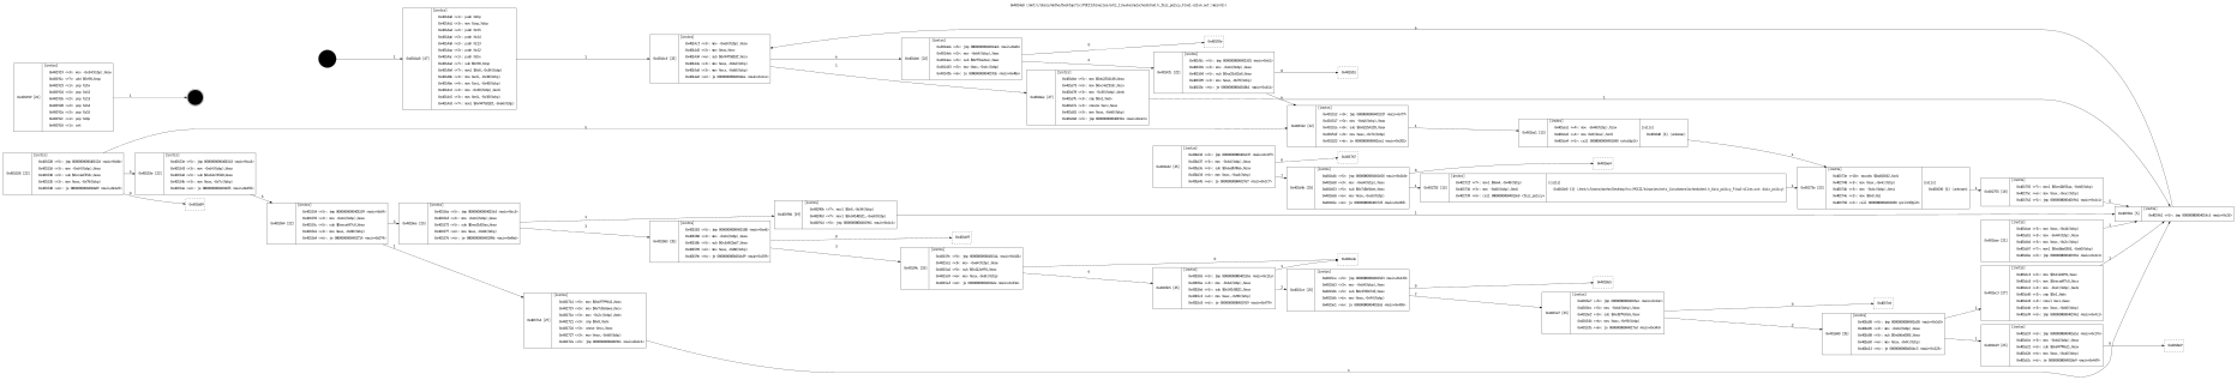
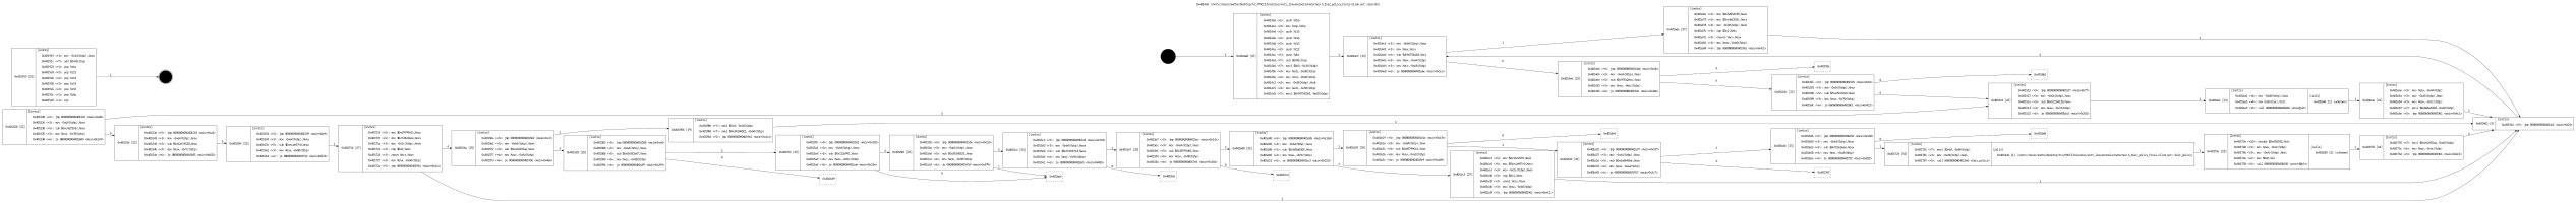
  digraph {
    fontname="IBM Plex Mono"
    label="0x4014a0 (/mnt/c/Users/mathe/Desktop/tcc/POCII/binaries/extr_linuxkernelschedsched.h_fair_policy_Final-ollvm.out::main(0))"
    labelloc=t
    rankdir=LR
    node [fontname="IBM Plex Mono" shape=record]
    edge [fontname="IBM Plex Mono"]
    Entry [fillcolor=black height=0.3 shape=circle style=filled width=0.3]
    n2 [label="{\n     0x4014a0 [47]\l\n     | [instrs]\l\n     &nbsp;&nbsp;0x4014a0 \<+1\>: push %rbp\l\n     &nbsp;&nbsp;0x4014a1 \<+3\>: mov %rsp,%rbp\l\n     &nbsp;&nbsp;0x4014a4 \<+2\>: push %r15\l\n     &nbsp;&nbsp;0x4014a6 \<+2\>: push %r14\l\n     &nbsp;&nbsp;0x4014a8 \<+2\>: push %r13\l\n     &nbsp;&nbsp;0x4014aa \<+2\>: push %r12\l\n     &nbsp;&nbsp;0x4014ac \<+1\>: push %rbx\l\n     &nbsp;&nbsp;0x4014ad \<+7\>: sub $0x98,%rsp\l\n     &nbsp;&nbsp;0x4014b4 \<+7\>: movl $0x0,-0x34(%rbp)\l\n     &nbsp;&nbsp;0x4014bb \<+3\>: mov %edi,-0x38(%rbp)\l\n     &nbsp;&nbsp;0x4014be \<+4\>: mov %rsi,-0x40(%rbp)\l\n     &nbsp;&nbsp;0x4014c2 \<+3\>: mov -0x38(%rbp),%edi\l\n     &nbsp;&nbsp;0x4014c5 \<+3\>: mov %edi,-0x30(%rbp)\l\n     &nbsp;&nbsp;0x4014c8 \<+7\>: movl $0x9475818f,-0x60(%rbp)\l\n  }"]
    n3 [label="{\n     0x4014cf [23]\l\n     | [instrs]\l\n     &nbsp;&nbsp;0x4014cf \<+3\>: mov -0x60(%rbp),%eax\l\n     &nbsp;&nbsp;0x4014d2 \<+2\>: mov %eax,%ecx\l\n     &nbsp;&nbsp;0x4014d4 \<+6\>: sub $0x9475818f,%ecx\l\n     &nbsp;&nbsp;0x4014da \<+3\>: mov %eax,-0x64(%rbp)\l\n     &nbsp;&nbsp;0x4014dd \<+3\>: mov %ecx,-0x68(%rbp)\l\n     &nbsp;&nbsp;0x4014e0 \<+6\>: je 000000000040166e \<main+0x1ce\>\l\n  }"]
    n4 [label="{\n     0x40166e [27]\l\n     | [instrs]\l\n     &nbsp;&nbsp;0x40166e \<+5\>: mov $0xb22541f0,%eax\l\n     &nbsp;&nbsp;0x401673 \<+5\>: mov $0xc4af353c,%ecx\l\n     &nbsp;&nbsp;0x401678 \<+3\>: mov -0x30(%rbp),%edx\l\n     &nbsp;&nbsp;0x40167b \<+3\>: cmp $0x2,%edx\l\n     &nbsp;&nbsp;0x40167e \<+3\>: cmovne %ecx,%eax\l\n     &nbsp;&nbsp;0x401681 \<+3\>: mov %eax,-0x60(%rbp)\l\n     &nbsp;&nbsp;0x401684 \<+5\>: jmp 0000000000401961 \<main+0x4c1\>\l\n  }"]
    n5 [label="{\n     0x4014e6 [22]\l\n     | [instrs]\l\n     &nbsp;&nbsp;0x4014e6 \<+5\>: jmp 00000000004014eb \<main+0x4b\>\l\n     &nbsp;&nbsp;0x4014eb \<+3\>: mov -0x64(%rbp),%eax\l\n     &nbsp;&nbsp;0x4014ee \<+5\>: sub $0x97ba2eec,%eax\l\n     &nbsp;&nbsp;0x4014f3 \<+3\>: mov %eax,-0x6c(%rbp)\l\n     &nbsp;&nbsp;0x4014f6 \<+6\>: je 000000000040192e \<main+0x48e\>\l\n  }"]
    n6 [label="{\n     0x401961 [5]\l\n     | [instrs]\l\n     &nbsp;&nbsp;0x401961 \<+5\>: jmp 00000000004014cf \<main+0x2f\>\l\n  }"]
    n7 [label="{\n     0x40192e\l\n  }" style=dashed]
    n8 [label="{\n     0x4014fc [22]\l\n     | [instrs]\l\n     &nbsp;&nbsp;0x4014fc \<+5\>: jmp 0000000000401501 \<main+0x61\>\l\n     &nbsp;&nbsp;0x401501 \<+3\>: mov -0x64(%rbp),%eax\l\n     &nbsp;&nbsp;0x401504 \<+5\>: sub $0xa25c02a0,%eax\l\n     &nbsp;&nbsp;0x401509 \<+3\>: mov %eax,-0x70(%rbp)\l\n     &nbsp;&nbsp;0x40150c \<+6\>: je 00000000004018b1 \<main+0x411\>\l\n  }"]
    n9 [label="{\n     0x4018b1\l\n  }" style=dashed]
    n10 [label="{\n     0x401512 [22]\l\n     | [instrs]\l\n     &nbsp;&nbsp;0x401512 \<+5\>: jmp 0000000000401517 \<main+0x77\>\l\n     &nbsp;&nbsp;0x401517 \<+3\>: mov -0x64(%rbp),%eax\l\n     &nbsp;&nbsp;0x40151a \<+5\>: sub $0xb22541f0,%eax\l\n     &nbsp;&nbsp;0x40151f \<+3\>: mov %eax,-0x74(%rbp)\l\n     &nbsp;&nbsp;0x401522 \<+6\>: je 00000000004016a1 \<main+0x201\>\l\n  }"]
    Exit [fillcolor=black height=0.3 peripheries=2 shape=circle style=filled width=0.3]
    n12 [label="{\n     0x4016a1 [13]\l\n     | [instrs]\l\n     &nbsp;&nbsp;0x4016a1 \<+4\>: mov -0x40(%rbp),%rax\l\n     &nbsp;&nbsp;0x4016a5 \<+4\>: mov 0x8(%rax),%rdi\l\n     &nbsp;&nbsp;0x4016a9 \<+5\>: call 0000000000401040 \<atoi@plt\>\l\n     | [calls]\l\n     &nbsp;&nbsp;0x401040 \{1\} (unknown)\l\n  }"]
    n13 [label="{\n     0x401755 [18]\l\n     | [instrs]\l\n     &nbsp;&nbsp;0x401755 \<+7\>: movl $0xed2d55aa,-0x60(%rbp)\l\n     &nbsp;&nbsp;0x40175c \<+6\>: mov %eax,-0xac(%rbp)\l\n     &nbsp;&nbsp;0x401762 \<+5\>: jmp 0000000000401961 \<main+0x4c1\>\l\n  }"]
    n14 [label="{\n     0x4016ae [21]\l\n     | [instrs]\l\n     &nbsp;&nbsp;0x4016ae \<+3\>: mov %eax,-0x44(%rbp)\l\n     &nbsp;&nbsp;0x4016b1 \<+3\>: mov -0x44(%rbp),%eax\l\n     &nbsp;&nbsp;0x4016b4 \<+3\>: mov %eax,-0x2c(%rbp)\l\n     &nbsp;&nbsp;0x4016b7 \<+7\>: movl $0x686a030f,-0x60(%rbp)\l\n     &nbsp;&nbsp;0x4016be \<+5\>: jmp 0000000000401961 \<main+0x4c1\>\l\n  }"]
    n15 [label="{\n     0x401528 [22]\l\n     | [instrs]\l\n     &nbsp;&nbsp;0x401528 \<+5\>: jmp 000000000040152d \<main+0x8d\>\l\n     &nbsp;&nbsp;0x40152d \<+3\>: mov -0x64(%rbp),%eax\l\n     &nbsp;&nbsp;0x401530 \<+5\>: sub $0xc4af353c,%eax\l\n     &nbsp;&nbsp;0x401535 \<+3\>: mov %eax,-0x78(%rbp)\l\n     &nbsp;&nbsp;0x401538 \<+6\>: je 0000000000401689 \<main+0x1e9\>\l\n  }"]
-   n16 [label="{\n     0x401689\l\n  }" style=dashed]
    n17 [label="{\n     0x40153e [22]\l\n     | [instrs]\l\n     &nbsp;&nbsp;0x40153e \<+5\>: jmp 0000000000401543 \<main+0xa3\>\l\n     &nbsp;&nbsp;0x401543 \<+3\>: mov -0x64(%rbp),%eax\l\n     &nbsp;&nbsp;0x401546 \<+5\>: sub $0xd2e74528,%eax\l\n     &nbsp;&nbsp;0x40154b \<+3\>: mov %eax,-0x7c(%rbp)\l\n     &nbsp;&nbsp;0x40154e \<+6\>: je 00000000004018f5 \<main+0x455\>\l\n  }"]
    n18 [label="{\n     0x40173e [23]\l\n     | [instrs]\l\n     &nbsp;&nbsp;0x40173e \<+10\>: movabs $0x4020f2,%rdi\l\n     &nbsp;&nbsp;0x401748 \<+3\>: mov %eax,-0x4c(%rbp)\l\n     &nbsp;&nbsp;0x40174b \<+3\>: mov -0x4c(%rbp),%esi\l\n     &nbsp;&nbsp;0x40174e \<+2\>: mov $0x0,%al\l\n     &nbsp;&nbsp;0x401750 \<+5\>: call 0000000000401030 \<printf@plt\>\l\n     | [calls]\l\n     &nbsp;&nbsp;0x401030 \{1\} (unknown)\l\n  }"]
    n19 [label="{\n     0x401554 [22]\l\n     | [instrs]\l\n     &nbsp;&nbsp;0x401554 \<+5\>: jmp 0000000000401559 \<main+0xb9\>\l\n     &nbsp;&nbsp;0x401559 \<+3\>: mov -0x64(%rbp),%eax\l\n     &nbsp;&nbsp;0x40155c \<+5\>: sub $0xeca697c0,%eax\l\n     &nbsp;&nbsp;0x401561 \<+3\>: mov %eax,-0x80(%rbp)\l\n     &nbsp;&nbsp;0x401564 \<+6\>: je 0000000000401714 \<main+0x274\>\l\n  }"]
    n20 [label="{\n     0x401664\l\n  }" style=dashed]
    n21 [label="{\n     0x401714 [27]\l\n     | [instrs]\l\n     &nbsp;&nbsp;0x401714 \<+5\>: mov $0x69799611,%eax\l\n     &nbsp;&nbsp;0x401719 \<+5\>: mov $0x7d3e56ee,%ecx\l\n     &nbsp;&nbsp;0x40171e \<+3\>: mov -0x2c(%rbp),%edx\l\n     &nbsp;&nbsp;0x401721 \<+3\>: cmp $0x0,%edx\l\n     &nbsp;&nbsp;0x401724 \<+3\>: cmove %ecx,%eax\l\n     &nbsp;&nbsp;0x401727 \<+3\>: mov %eax,-0x60(%rbp)\l\n     &nbsp;&nbsp;0x40172a \<+5\>: jmp 0000000000401961 \<main+0x4c1\>\l\n  }"]
    n22 [label="{\n     0x40156a [25]\l\n     | [instrs]\l\n     &nbsp;&nbsp;0x40156a \<+5\>: jmp 000000000040156f \<main+0xcf\>\l\n     &nbsp;&nbsp;0x40156f \<+3\>: mov -0x64(%rbp),%eax\l\n     &nbsp;&nbsp;0x401572 \<+5\>: sub $0xed2d55aa,%eax\l\n     &nbsp;&nbsp;0x401577 \<+6\>: mov %eax,-0x84(%rbp)\l\n     &nbsp;&nbsp;0x40157d \<+6\>: je 0000000000401906 \<main+0x466\>\l\n  }"]
    n23 [label="{\n     0x40172f [15]\l\n     | [instrs]\l\n     &nbsp;&nbsp;0x40172f \<+7\>: movl $0x64,-0x48(%rbp)\l\n     &nbsp;&nbsp;0x401736 \<+3\>: mov -0x48(%rbp),%edi\l\n     &nbsp;&nbsp;0x401739 \<+5\>: call 00000000004013e0 \<fair_policy\>\l\n     | [calls]\l\n     &nbsp;&nbsp;0x4013e0 \{1\} (/mnt/c/Users/mathe/Desktop/tcc/POCII/binaries/extr_linuxkernelschedsched.h_fair_policy_Final-ollvm.out::fair_policy)\l\n  }"]
    n24 [label="{\n     0x401906 [19]\l\n     | [instrs]\l\n     &nbsp;&nbsp;0x401906 \<+7\>: movl $0x0,-0x34(%rbp)\l\n     &nbsp;&nbsp;0x40190d \<+7\>: movl $0x34148521,-0x60(%rbp)\l\n     &nbsp;&nbsp;0x401914 \<+5\>: jmp 0000000000401961 \<main+0x4c1\>\l\n  }"]
    n25 [label="{\n     0x401583 [25]\l\n     | [instrs]\l\n     &nbsp;&nbsp;0x401583 \<+5\>: jmp 0000000000401588 \<main+0xe8\>\l\n     &nbsp;&nbsp;0x401588 \<+3\>: mov -0x64(%rbp),%eax\l\n     &nbsp;&nbsp;0x40158b \<+5\>: sub $0xfd4f2a67,%eax\l\n     &nbsp;&nbsp;0x401590 \<+6\>: mov %eax,-0x88(%rbp)\l\n     &nbsp;&nbsp;0x401596 \<+6\>: je 00000000004016f9 \<main+0x259\>\l\n  }"]
    n26 [label="{\n     0x40164b [25]\l\n     | [instrs]\l\n     &nbsp;&nbsp;0x40164b \<+5\>: jmp 0000000000401650 \<main+0x1b0\>\l\n     &nbsp;&nbsp;0x401650 \<+3\>: mov -0x64(%rbp),%eax\l\n     &nbsp;&nbsp;0x401653 \<+5\>: sub $0x7d3e56ee,%eax\l\n     &nbsp;&nbsp;0x401658 \<+6\>: mov %eax,-0xa8(%rbp)\l\n     &nbsp;&nbsp;0x40165e \<+6\>: je 000000000040172f \<main+0x28f\>\l\n  }"]
    n27 [label="{\n     0x4016f9\l\n  }" style=dashed]
    n28 [label="{\n     0x40159c [25]\l\n     | [instrs]\l\n     &nbsp;&nbsp;0x40159c \<+5\>: jmp 00000000004015a1 \<main+0x101\>\l\n     &nbsp;&nbsp;0x4015a1 \<+3\>: mov -0x64(%rbp),%eax\l\n     &nbsp;&nbsp;0x4015a4 \<+5\>: sub $0x112a991,%eax\l\n     &nbsp;&nbsp;0x4015a9 \<+6\>: mov %eax,-0x8c(%rbp)\l\n     &nbsp;&nbsp;0x4015af \<+6\>: je 00000000004016de \<main+0x23e\>\l\n  }"]
    n29 [label="{\n     0x401767\l\n  }" style=dashed]
    n30 [label="{\n     0x4016de\l\n  }" style=dashed]
    n31 [label="{\n     0x4015b5 [25]\l\n     | [instrs]\l\n     &nbsp;&nbsp;0x4015b5 \<+5\>: jmp 00000000004015ba \<main+0x11a\>\l\n     &nbsp;&nbsp;0x4015ba \<+3\>: mov -0x64(%rbp),%eax\l\n     &nbsp;&nbsp;0x4015bd \<+5\>: sub $0x34148521,%eax\l\n     &nbsp;&nbsp;0x4015c2 \<+6\>: mov %eax,-0x90(%rbp)\l\n     &nbsp;&nbsp;0x4015c8 \<+6\>: je 0000000000401919 \<main+0x479\>\l\n  }"]
    n32 [label="{\n     0x401632 [25]\l\n     | [instrs]\l\n     &nbsp;&nbsp;0x401632 \<+5\>: jmp 0000000000401637 \<main+0x197\>\l\n     &nbsp;&nbsp;0x401637 \<+3\>: mov -0x64(%rbp),%eax\l\n     &nbsp;&nbsp;0x40163a \<+5\>: sub $0x6a8b90a6,%eax\l\n     &nbsp;&nbsp;0x40163f \<+6\>: mov %eax,-0xa4(%rbp)\l\n     &nbsp;&nbsp;0x401645 \<+6\>: je 0000000000401767 \<main+0x2c7\>\l\n  }"]
    n33 [label="{\n     0x4015ce [25]\l\n     | [instrs]\l\n     &nbsp;&nbsp;0x4015ce \<+5\>: jmp 00000000004015d3 \<main+0x133\>\l\n     &nbsp;&nbsp;0x4015d3 \<+3\>: mov -0x64(%rbp),%eax\l\n     &nbsp;&nbsp;0x4015d6 \<+5\>: sub $0x3745674f,%eax\l\n     &nbsp;&nbsp;0x4015db \<+6\>: mov %eax,-0x94(%rbp)\l\n     &nbsp;&nbsp;0x4015e1 \<+6\>: je 00000000004018a5 \<main+0x405\>\l\n  }"]
    n34 [label="{\n     0x4018e9\l\n  }" style=dashed]
    n35 [label="{\n     0x401919 [21]\l\n     | [instrs]\l\n     &nbsp;&nbsp;0x401919 \<+3\>: mov -0x34(%rbp),%eax\l\n     &nbsp;&nbsp;0x40191c \<+7\>: add $0x98,%rsp\l\n     &nbsp;&nbsp;0x401923 \<+1\>: pop %rbx\l\n     &nbsp;&nbsp;0x401924 \<+2\>: pop %r12\l\n     &nbsp;&nbsp;0x401926 \<+2\>: pop %r13\l\n     &nbsp;&nbsp;0x401928 \<+2\>: pop %r14\l\n     &nbsp;&nbsp;0x40192a \<+2\>: pop %r15\l\n     &nbsp;&nbsp;0x40192c \<+1\>: pop %rbp\l\n     &nbsp;&nbsp;0x40192d \<+1\>: ret\l\n  }"]
    n36 [label="{\n     0x4018a5\l\n  }" style=dashed]
    n37 [label="{\n     0x4015e7 [25]\l\n     | [instrs]\l\n     &nbsp;&nbsp;0x4015e7 \<+5\>: jmp 00000000004015ec \<main+0x14c\>\l\n     &nbsp;&nbsp;0x4015ec \<+3\>: mov -0x64(%rbp),%eax\l\n     &nbsp;&nbsp;0x4015ef \<+5\>: sub $0x38793de5,%eax\l\n     &nbsp;&nbsp;0x4015f4 \<+6\>: mov %eax,-0x98(%rbp)\l\n     &nbsp;&nbsp;0x4015fa \<+6\>: je 00000000004017ed \<main+0x34d\>\l\n  }"]
    n38 [label="{\n     0x401619 [25]\l\n     | [instrs]\l\n     &nbsp;&nbsp;0x401619 \<+5\>: jmp 000000000040161e \<main+0x17e\>\l\n     &nbsp;&nbsp;0x40161e \<+3\>: mov -0x64(%rbp),%eax\l\n     &nbsp;&nbsp;0x401621 \<+5\>: sub $0x69799611,%eax\l\n     &nbsp;&nbsp;0x401626 \<+6\>: mov %eax,-0xa0(%rbp)\l\n     &nbsp;&nbsp;0x40162c \<+6\>: je 00000000004018e9 \<main+0x449\>\l\n  }"]
    n39 [label="{\n     0x401600 [25]\l\n     | [instrs]\l\n     &nbsp;&nbsp;0x401600 \<+5\>: jmp 0000000000401605 \<main+0x165\>\l\n     &nbsp;&nbsp;0x401605 \<+3\>: mov -0x64(%rbp),%eax\l\n     &nbsp;&nbsp;0x401608 \<+5\>: sub $0x686a030f,%eax\l\n     &nbsp;&nbsp;0x40160d \<+6\>: mov %eax,-0x9c(%rbp)\l\n     &nbsp;&nbsp;0x401613 \<+6\>: je 00000000004016c3 \<main+0x223\>\l\n  }"]
    n40 [label="{\n     0x4017ed\l\n  }" style=dashed]
    n41 [label="{\n     0x4016c3 [27]\l\n     | [instrs]\l\n     &nbsp;&nbsp;0x4016c3 \<+5\>: mov $0x112a991,%eax\l\n     &nbsp;&nbsp;0x4016c8 \<+5\>: mov $0xeca697c0,%ecx\l\n     &nbsp;&nbsp;0x4016cd \<+3\>: mov -0x2c(%rbp),%edx\l\n     &nbsp;&nbsp;0x4016d0 \<+3\>: cmp $0x1,%edx\l\n     &nbsp;&nbsp;0x4016d3 \<+3\>: cmovl %ecx,%eax\l\n     &nbsp;&nbsp;0x4016d6 \<+3\>: mov %eax,-0x60(%rbp)\l\n     &nbsp;&nbsp;0x4016d9 \<+5\>: jmp 0000000000401961 \<main+0x4c1\>\l\n  }"]
    Entry -> n2 [label=" 1"]
    n2 -> n3 [label=" 1"]
    n3 -> n4 [label=" 1"]
    n3 -> n5 [label=" 6"]
    n4 -> n6 [label=" 1"]
    n5 -> n7 [label=" 0"]
    n5 -> n8 [label=" 6"]
    n6 -> n3 [label=" 6"]
    n8 -> n9 [label=" 0"]
    n8 -> n10 [label=" 6"]
    n10 -> n12 [label=" 1"]
-   n12 -> n18 [label=" 1"]
+   n12 -> n14 [label=" 1"]
    n13 -> n6 [label=" 5"]
    n14 -> n6 [label=" 1"]
    n15 -> n10 [label=" 5"]
-   n15 -> n16 [label=" 0"]
    n15 -> n17 [label=" 5"]
    n17 -> n19 [label=" 5"]
    n18 -> n13 [label=" 1"]
    n19 -> n21 [label=" 1"]
-   n19 -> n22 [label=" 4"]
+   n21 -> n22 [label=" 4"]
    n21 -> n6 [label=" 1"]
    n22 -> n24 [label=" 1"]
    n22 -> n25 [label=" 3"]
    n23 -> n18 [label=" 1"]
    n24 -> n6 [label=" 1"]
    n25 -> n27 [label=" 0"]
    n25 -> n28 [label=" 3"]
    n26 -> n20 [label=" 0"]
    n26 -> n23 [label=" 1"]
    n28 -> n30 [label=" 0"]
    n28 -> n31 [label=" 6"]
    n31 -> n30 [label=" 1"]
    n31 -> n33 [label=" 2"]
    n32 -> n26 [label=" 1"]
    n32 -> n29 [label=" 0"]
    n33 -> n36 [label=" 0"]
    n33 -> n37 [label=" 2"]
    n35 -> Exit [label=" 1"]
    n37 -> n39 [label=" 2"]
    n37 -> n40 [label=" 0"]
+   n38 -> n32 [label=" 1"]
    n38 -> n34 [label=" 0"]
    n39 -> n38 [label=" 1"]
    n39 -> n41 [label=" 1"]
    n41 -> n6 [label=" 1"]
  }
